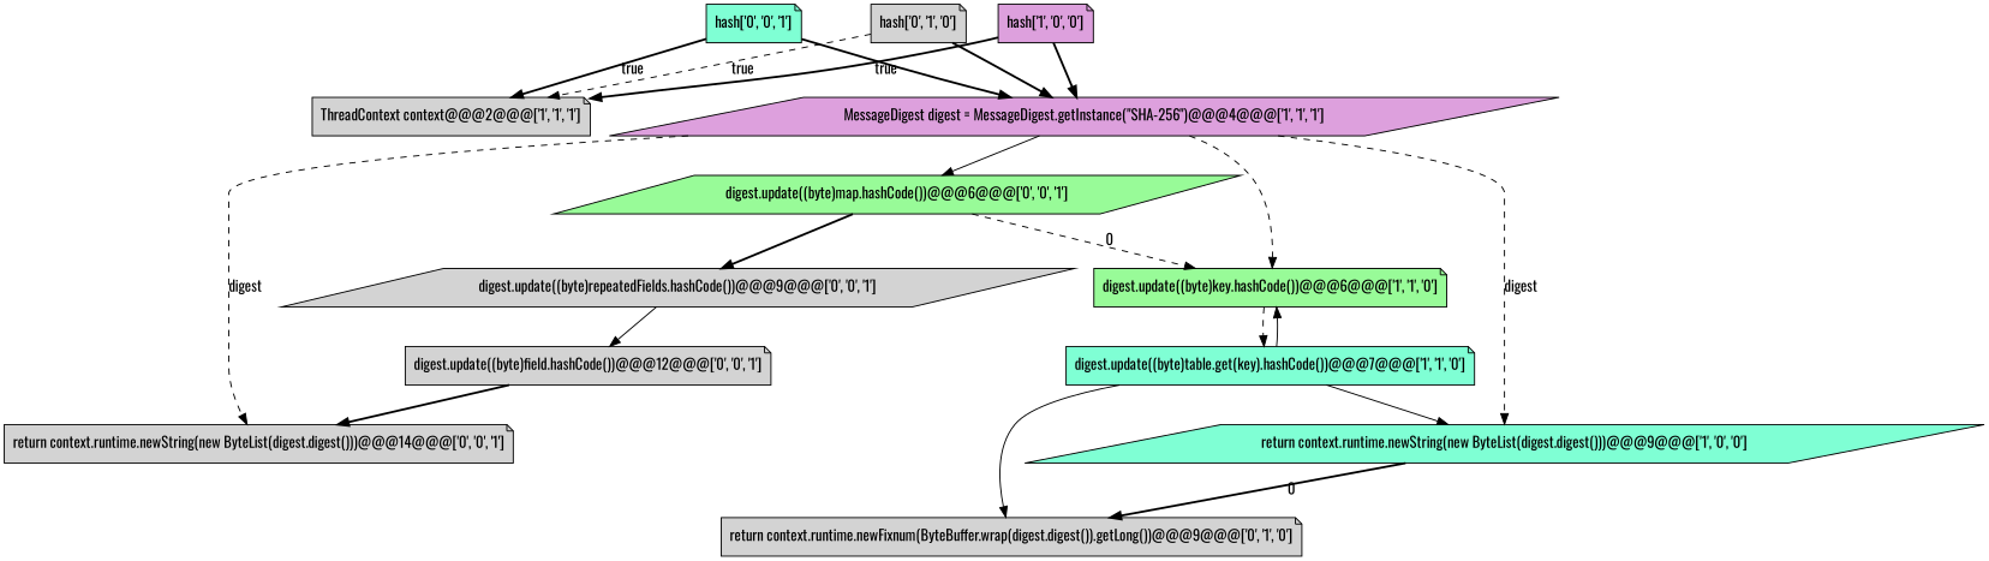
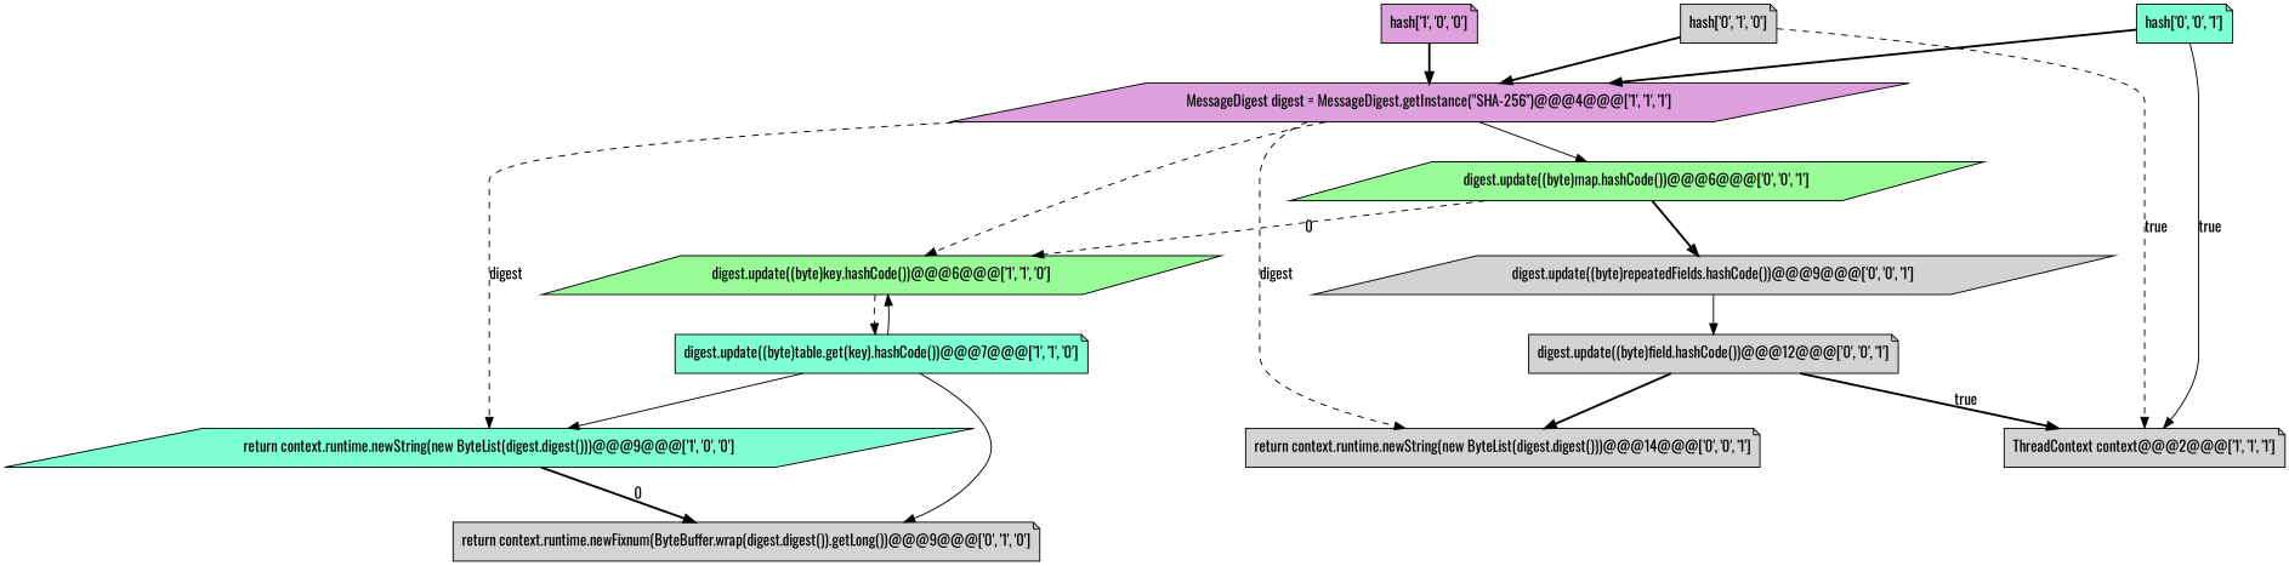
  digraph {
    fontname=Oswald
    node [fillcolor=lightgrey fontname=Oswald shape=note style=filled]
    edge [fontname=Oswald style=bold]
    n1 [label="return context.runtime.newString(new ByteList(digest.digest()))@@@14@@@['0', '0', '1']"]
    n2 [label="digest.update((byte)field.hashCode())@@@12@@@['0', '0', '1']"]
    n3 [label="ThreadContext context@@@2@@@['1', '1', '1']"]
    n4 [label="return context.runtime.newFixnum(ByteBuffer.wrap(digest.digest()).getLong())@@@9@@@['0', '1', '0']"]
    n5 [label="digest.update((byte)repeatedFields.hashCode())@@@9@@@['0', '0', '1']" shape=parallelogram]
    n6 [fillcolor=aquamarine label="return context.runtime.newString(new ByteList(digest.digest()))@@@9@@@['1', '0', '0']" shape=parallelogram]
    n7 [fillcolor=aquamarine label="hash['0', '0', '1']"]
    n8 [fillcolor=plum label="MessageDigest digest = MessageDigest.getInstance(\"SHA-256\")@@@4@@@['1', '1', '1']" shape=parallelogram]
-   n9 [fillcolor=palegreen label="digest.update((byte)key.hashCode())@@@6@@@['1', '1', '0']"]
+   n9 [fillcolor=palegreen label="digest.update((byte)key.hashCode())@@@6@@@['1', '1', '0']" shape=parallelogram]
    n10 [fillcolor=palegreen label="digest.update((byte)map.hashCode())@@@6@@@['0', '0', '1']" shape=parallelogram]
    n11 [label="hash['0', '1', '0']"]
    n12 [fillcolor=aquamarine label="digest.update((byte)table.get(key).hashCode())@@@7@@@['1', '1', '0']"]
    n13 [fillcolor=plum label="hash['1', '0', '0']"]
    n2 -> n1
    n5 -> n2 [style=solid]
    n6 -> n4 [label=0]
-   n7 -> n3 [label=true]
+   n7 -> n3 [label=true style=solid]
    n7 -> n8
    n8 -> n1 [label=digest style=dashed]
    n8 -> n6 [label=digest style=dashed]
    n8 -> n9 [style=dashed]
    n8 -> n10 [style=solid]
    n9 -> n12 [style=dashed]
    n10 -> n5
    n10 -> n9 [label=0 style=dashed]
    n11 -> n3 [label=true style=dashed]
    n11 -> n8
    n12 -> n4 [style=solid]
    n12 -> n6 [style=solid]
    n12 -> n9 [style=solid]
-   n13 -> n3 [label=true]
+   n2 -> n3 [label=true]
    n13 -> n8
  }
